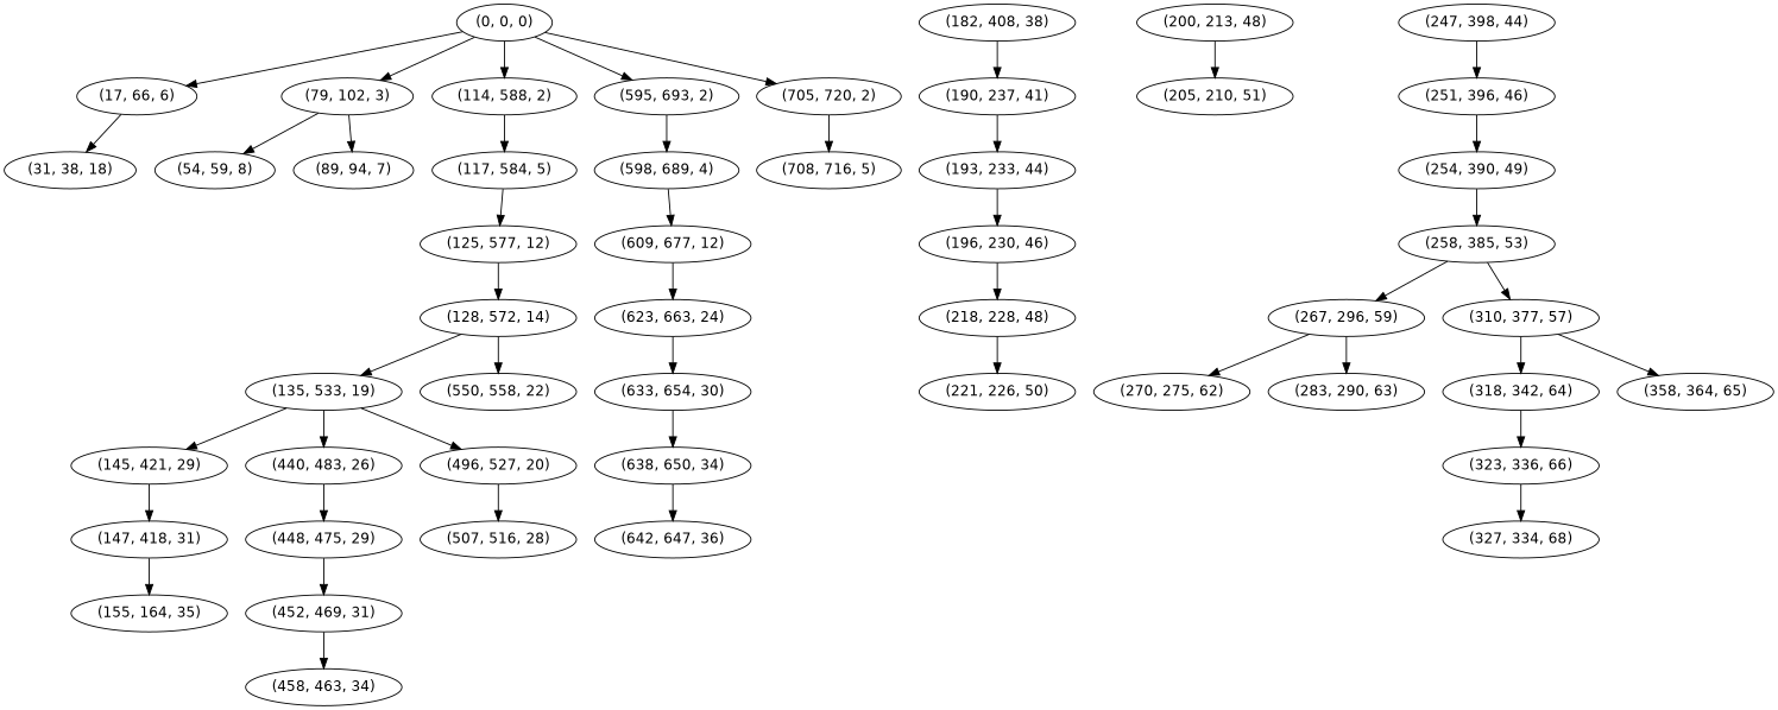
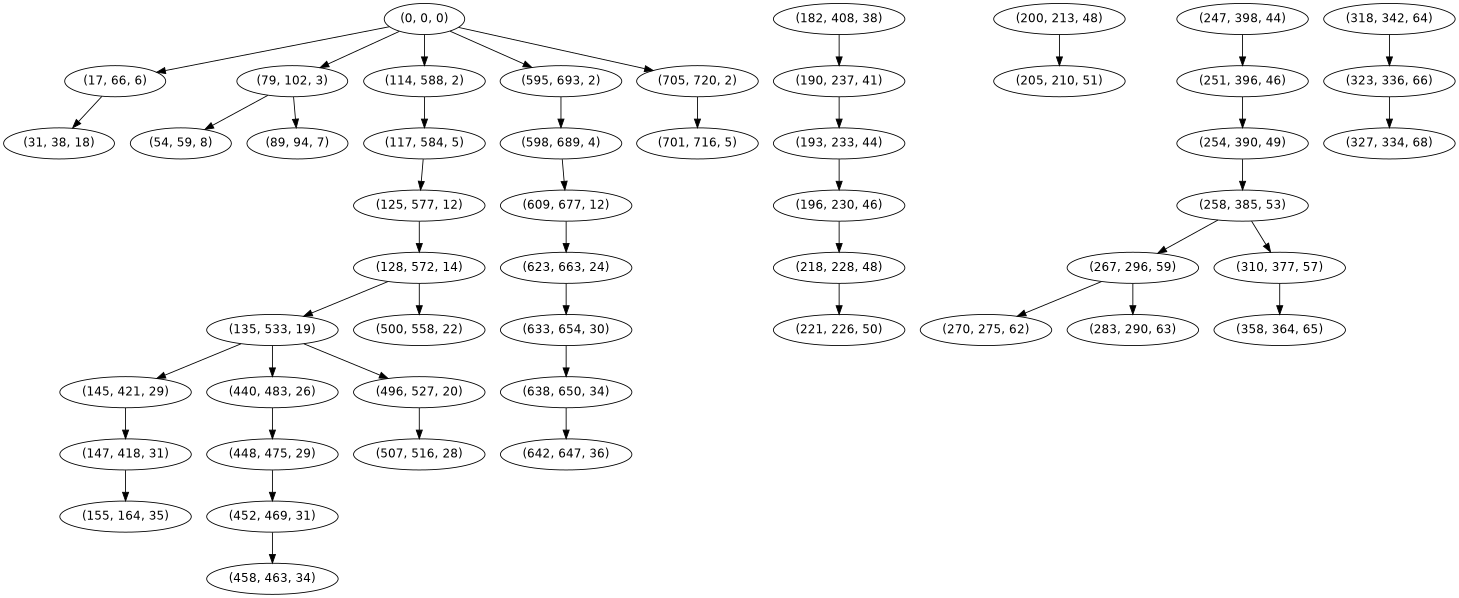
  digraph {
    fontname="DejaVu Sans"
    node [fontname="DejaVu Sans"]
    edge [fontname="DejaVu Sans"]
    "(0, 0, 0)"
    "(17, 66, 6)"
    "(79, 102, 3)"
    "(114, 588, 2)"
    "(595, 693, 2)"
    "(705, 720, 2)"
    "(31, 38, 18)"
    "(54, 59, 8)"
    "(89, 94, 7)"
    "(117, 584, 5)"
    "(598, 689, 4)"
-   "(708, 716, 5)"
+   "(708, 716, 5)" [label="(701, 716, 5)"]
    "(125, 577, 12)"
    "(128, 572, 14)"
    "(135, 533, 19)"
-   "(550, 558, 22)"
+   "(550, 558, 22)" [label="(500, 558, 22)"]
    "(145, 421, 29)"
    "(440, 483, 26)"
    "(496, 527, 20)"
    "(147, 418, 31)"
    "(448, 475, 29)"
    "(507, 516, 28)"
    "(155, 164, 35)"
    "(182, 408, 38)"
    "(190, 237, 41)"
    "(193, 233, 44)"
    "(196, 230, 46)"
    "(218, 228, 48)"
    "(200, 213, 48)"
    "(205, 210, 51)"
    "(221, 226, 50)"
    "(247, 398, 44)"
    "(251, 396, 46)"
    "(254, 390, 49)"
    "(258, 385, 53)"
    "(267, 296, 59)"
    "(310, 377, 57)"
    "(270, 275, 62)"
    "(283, 290, 63)"
    "(318, 342, 64)"
    "(358, 364, 65)"
    "(323, 336, 66)"
    "(327, 334, 68)"
    "(452, 469, 31)"
    "(458, 463, 34)"
    "(609, 677, 12)"
    "(623, 663, 24)"
    "(633, 654, 30)"
    "(638, 650, 34)"
    "(642, 647, 36)"
    "(0, 0, 0)" -> "(17, 66, 6)"
    "(0, 0, 0)" -> "(79, 102, 3)"
    "(0, 0, 0)" -> "(114, 588, 2)"
    "(0, 0, 0)" -> "(595, 693, 2)"
    "(0, 0, 0)" -> "(705, 720, 2)"
    "(17, 66, 6)" -> "(31, 38, 18)"
    "(79, 102, 3)" -> "(54, 59, 8)"
    "(79, 102, 3)" -> "(89, 94, 7)"
    "(114, 588, 2)" -> "(117, 584, 5)"
    "(595, 693, 2)" -> "(598, 689, 4)"
    "(705, 720, 2)" -> "(708, 716, 5)"
    "(117, 584, 5)" -> "(125, 577, 12)"
    "(598, 689, 4)" -> "(609, 677, 12)"
    "(125, 577, 12)" -> "(128, 572, 14)"
    "(128, 572, 14)" -> "(135, 533, 19)"
    "(128, 572, 14)" -> "(550, 558, 22)"
    "(135, 533, 19)" -> "(145, 421, 29)"
    "(135, 533, 19)" -> "(440, 483, 26)"
    "(135, 533, 19)" -> "(496, 527, 20)"
    "(145, 421, 29)" -> "(147, 418, 31)"
    "(440, 483, 26)" -> "(448, 475, 29)"
    "(496, 527, 20)" -> "(507, 516, 28)"
    "(147, 418, 31)" -> "(155, 164, 35)"
    "(448, 475, 29)" -> "(452, 469, 31)"
    "(182, 408, 38)" -> "(190, 237, 41)"
    "(190, 237, 41)" -> "(193, 233, 44)"
    "(193, 233, 44)" -> "(196, 230, 46)"
    "(196, 230, 46)" -> "(218, 228, 48)"
    "(218, 228, 48)" -> "(221, 226, 50)"
    "(200, 213, 48)" -> "(205, 210, 51)"
    "(247, 398, 44)" -> "(251, 396, 46)"
    "(251, 396, 46)" -> "(254, 390, 49)"
    "(254, 390, 49)" -> "(258, 385, 53)"
    "(258, 385, 53)" -> "(267, 296, 59)"
    "(258, 385, 53)" -> "(310, 377, 57)"
    "(267, 296, 59)" -> "(270, 275, 62)"
    "(267, 296, 59)" -> "(283, 290, 63)"
-   "(310, 377, 57)" -> "(318, 342, 64)"
    "(310, 377, 57)" -> "(358, 364, 65)"
    "(318, 342, 64)" -> "(323, 336, 66)"
    "(323, 336, 66)" -> "(327, 334, 68)"
    "(452, 469, 31)" -> "(458, 463, 34)"
    "(609, 677, 12)" -> "(623, 663, 24)"
    "(623, 663, 24)" -> "(633, 654, 30)"
    "(633, 654, 30)" -> "(638, 650, 34)"
    "(638, 650, 34)" -> "(642, 647, 36)"
  }
